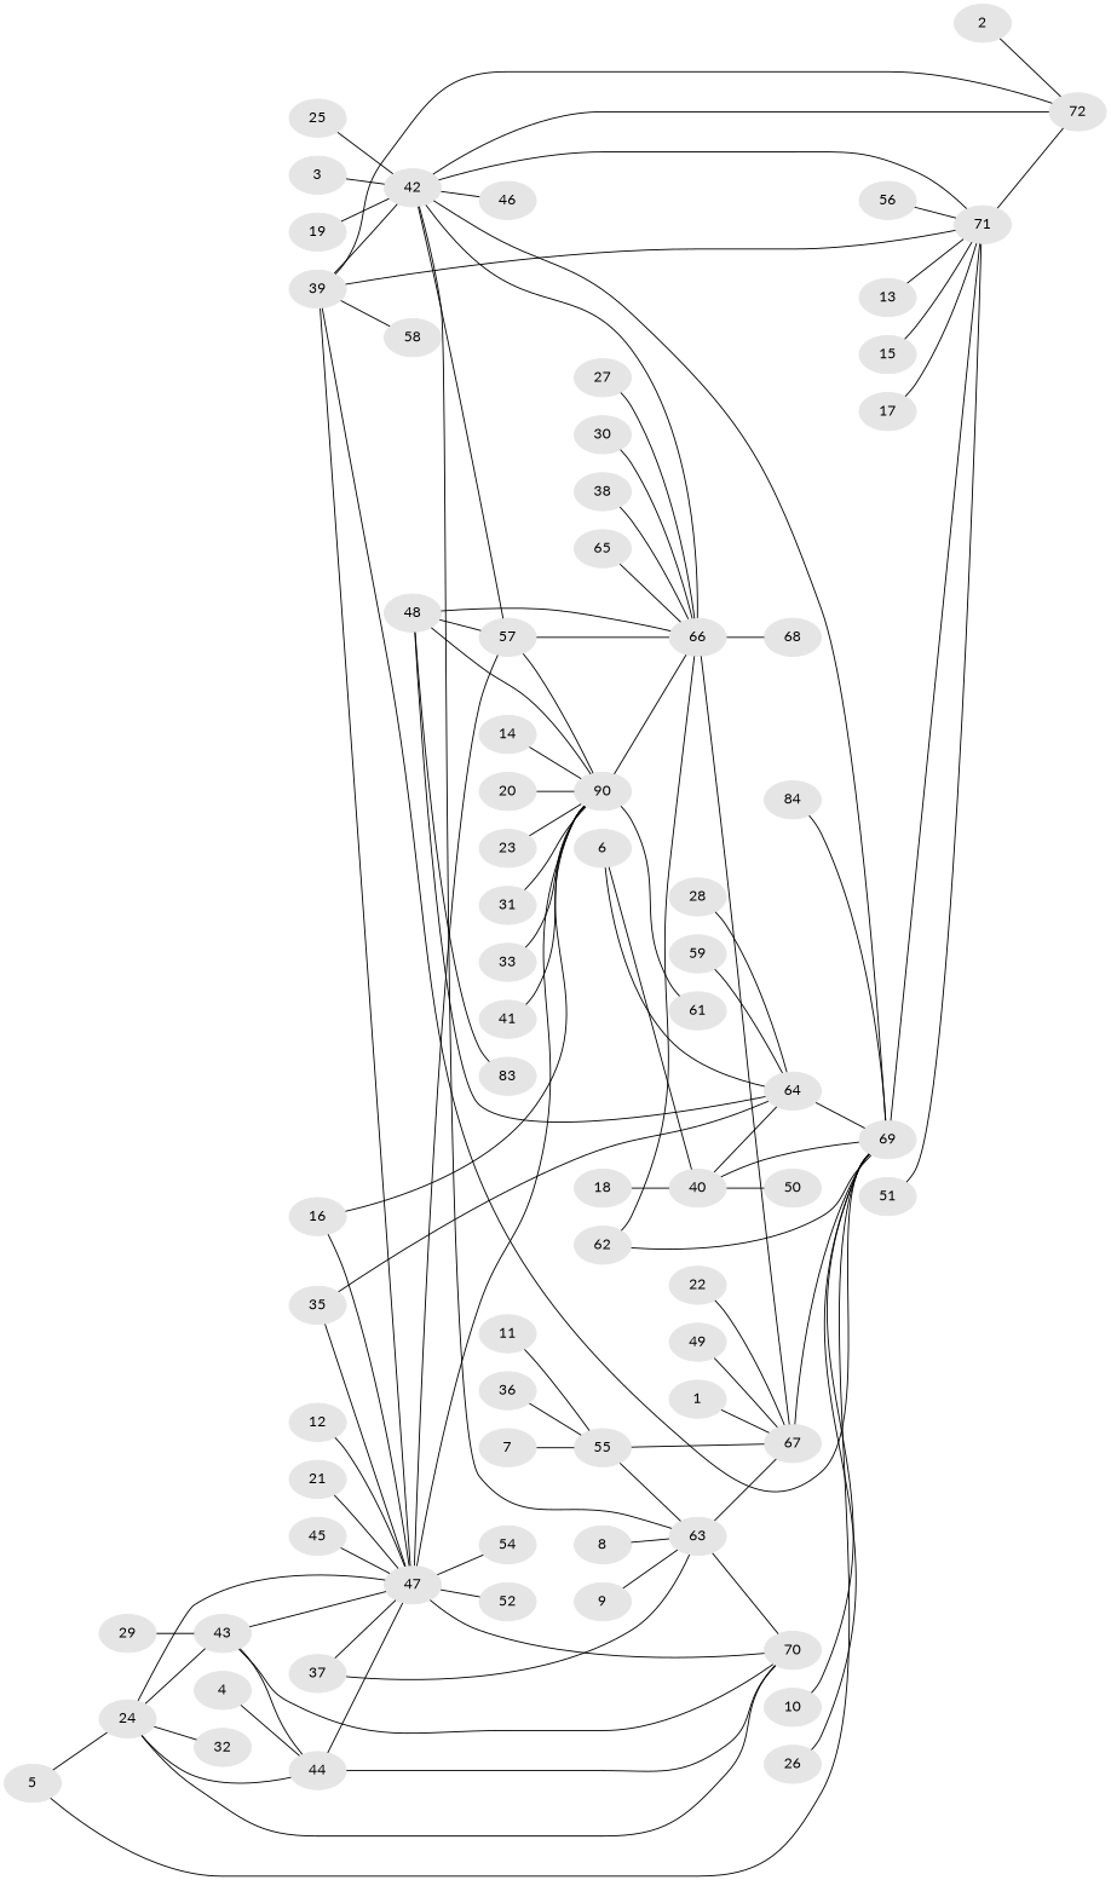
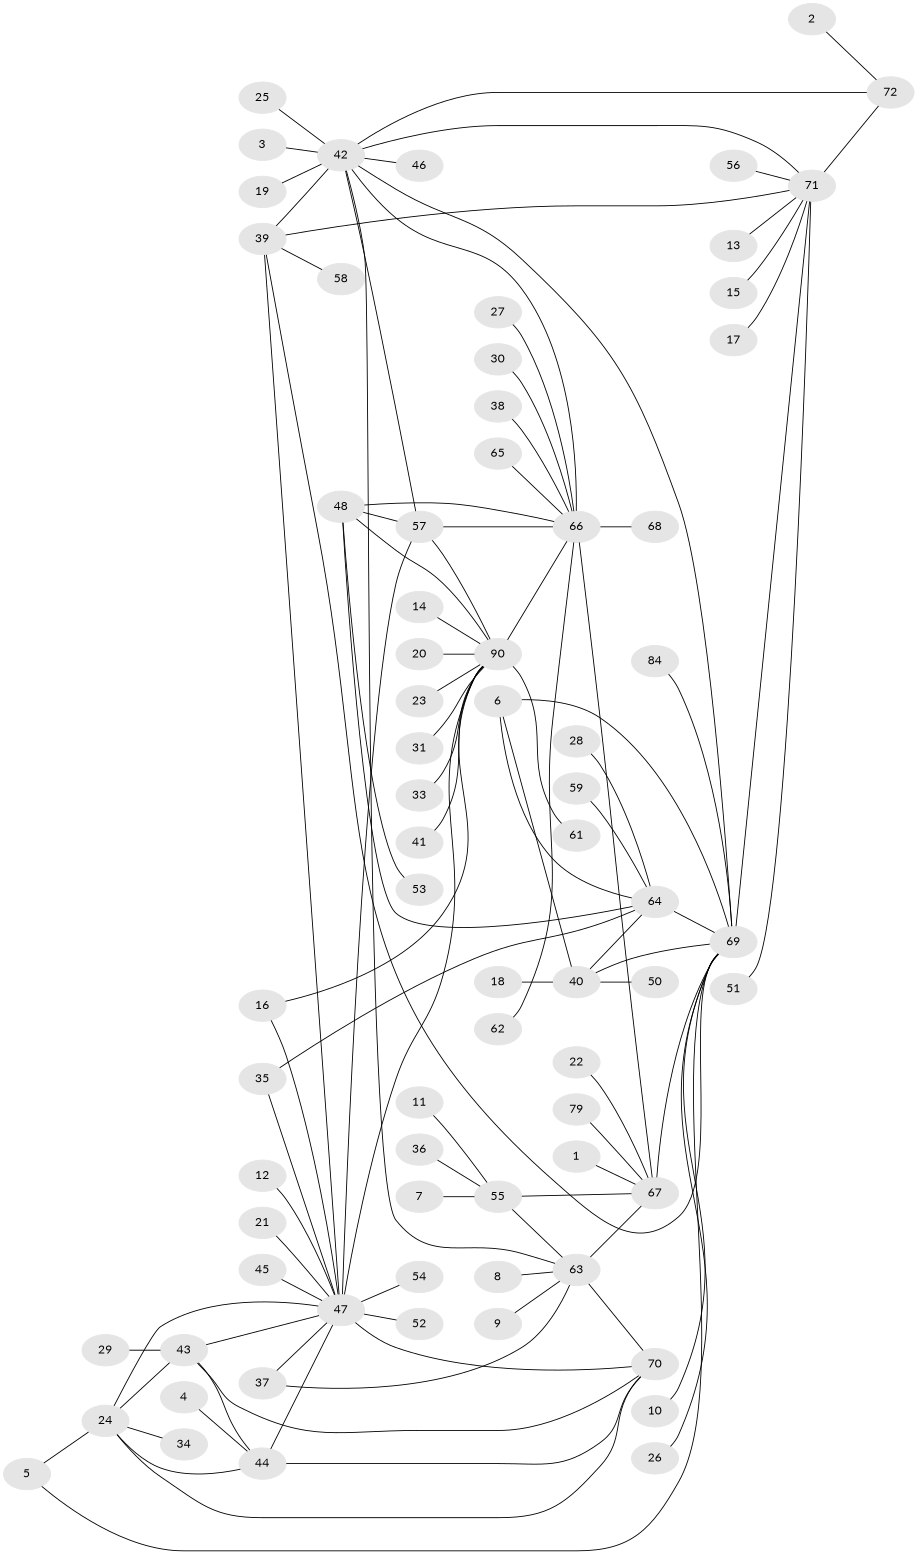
  graph {
    fontname=Lato
    rankdir=LR
    node [color=gray90 fontname=Lato style=filled]
    edge [fontname=Lato weight=1.0]
    1
    67
    69
    2
    72
    3
    42
    63
    71
    66
    46
    57
    4
    44
    47
    70
    5
    24
-   32
+   32 [label=34]
    43
    6
    40
    64
    50
    7
    55
    8
    9
    10
    11
    12
    n32 [label=90]
    52
    54
    13
    14
    61
    15
    16
    17
    18
    19
    20
    21
    22
    23
    25
    26
    27
    68
    28
    29
    30
    31
    33
    n56 [label=84]
    35
    36
    37
    38
    39
    58
    41
    45
    48
-   53 [label=83]
-   49
+   53
+   49 [label=79]
    51
    56
    59
    62
    65
    1 -- 67
    67 -- 69
    69 -- 71
    2 -- 72
    3 -- 42
    42 -- 69
    42 -- 72 [weight=4.0]
    42 -- 63
    42 -- 71 [weight=4.0]
    42 -- 66
    42 -- 46
    42 -- 57
    63 -- 67 [weight=8.0]
    63 -- 70
    71 -- 72
    66 -- 67
    66 -- 68
    57 -- 66 [weight=4.0]
    57 -- n32
    4 -- 44
    44 -- 47 [weight=3.0]
    44 -- 70
    47 -- 57
    47 -- 70 [weight=3.0]
    47 -- n32
    47 -- 52
    47 -- 54
    5 -- 69
    5 -- 24
    24 -- 44
    24 -- 47 [weight=3.0]
    24 -- 70
    24 -- 32
    24 -- 43
    43 -- 44
    43 -- 47 [weight=3.0]
    43 -- 70
-   62 -- 69 [weight=4.0]
+   6 -- 69 [weight=4.0]
    6 -- 40
    6 -- 64
    40 -- 69 [weight=4.0]
    40 -- 64
    40 -- 50
    64 -- 69 [weight=4.0]
    7 -- 55
    55 -- 67 [weight=2.0]
    55 -- 63 [weight=4.0]
    8 -- 63
    9 -- 63
    10 -- 69
    11 -- 55
    12 -- 47
    n32 -- 66 [weight=4.0]
    n32 -- 61
    13 -- 71
    14 -- n32
    15 -- 71
    16 -- 47
    16 -- n32
    17 -- 71
    18 -- 40
    19 -- 42
    20 -- n32
    21 -- 47
    22 -- 67
    23 -- n32
    25 -- 42
    26 -- 69
    27 -- 66
    28 -- 64
    29 -- 43
    30 -- 66
    31 -- n32
    33 -- n32
    n56 -- 69
    35 -- 47
    35 -- 64
    36 -- 55
    37 -- 63
    37 -- 47
    38 -- 66
    39 -- 69
-   39 -- 72
    39 -- 42 [weight=4.0]
    39 -- 71
    39 -- 47 [weight=2.0]
    39 -- 58
    41 -- n32
    45 -- 47
    48 -- 66 [weight=4.0]
    48 -- 57
    48 -- 64
    48 -- n32
    48 -- 53
    49 -- 67
    51 -- 71
    56 -- 71
    59 -- 64
    62 -- 66
    65 -- 66
  }
